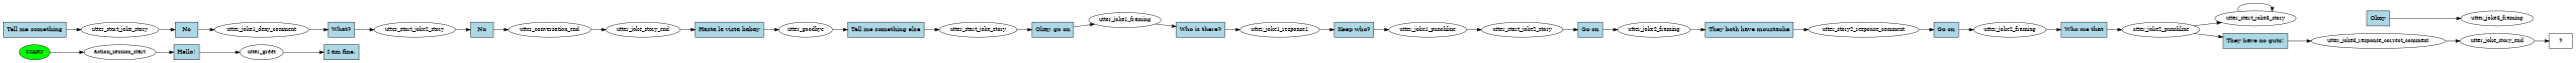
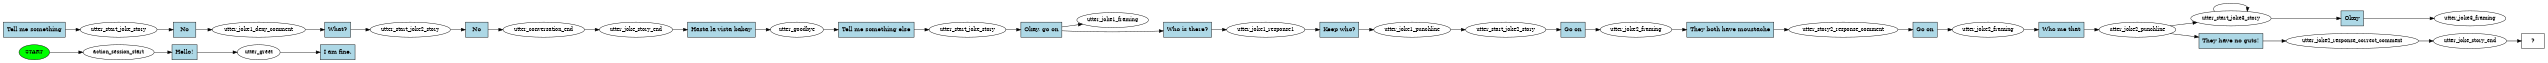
  digraph {
    rankdir=LR
    node [fontsize=12]
    n1 [fillcolor=green label=START style=filled]
    n2 [label=action_session_start]
    n3 [fillcolor=lightblue label="Hello!" shape=rect style=filled fontsize=""]
    n4 [label=utter_greet]
    n5 [fillcolor=lightblue label="I am fine." shape=rect style=filled fontsize=""]
    n6 [fillcolor=lightblue label="Tell me something" shape=rect style=filled fontsize=""]
    n7 [label=utter_start_joke_story]
    n8 [fillcolor=lightblue label=No shape=rect style=filled fontsize=""]
    n9 [label=utter_joke1_deny_comment]
    n10 [fillcolor=lightblue label="What?" shape=rect style=filled fontsize=""]
    n11 [label=utter_start_joke2_story]
    n12 [fillcolor=lightblue label=No shape=rect style=filled fontsize=""]
    n13 [label=utter_conversation_end]
    n14 [label=utter_joke_story_end]
    n15 [fillcolor=lightblue label="Hasta la vista babay" shape=rect style=filled fontsize=""]
    n16 [label=utter_goodbye]
    n17 [fillcolor=lightblue label="Tell me something else" shape=rect style=filled fontsize=""]
    n18 [label=utter_start_joke_story]
    n19 [fillcolor=lightblue label="Okay, go on" shape=rect style=filled fontsize=""]
    n20 [label=utter_joke1_framing]
    n21 [fillcolor=lightblue label="Who is there?" shape=rect style=filled fontsize=""]
    n22 [label=utter_joke1_response1]
    n23 [fillcolor=lightblue label="Keep who?" shape=rect style=filled fontsize=""]
    n24 [label=utter_joke1_punchline]
    n25 [label=utter_start_joke2_story]
    n26 [fillcolor=lightblue label="Go on" shape=rect style=filled fontsize=""]
    n27 [label=utter_joke2_framing]
    n28 [fillcolor=lightblue label="They both have moustache" shape=rect style=filled fontsize=""]
    n29 [label=utter_story2_response_comment]
    n30 [fillcolor=lightblue label="Go on" shape=rect style=filled fontsize=""]
    n31 [label=utter_joke2_framing]
    n32 [fillcolor=lightblue label="Who me that" shape=rect style=filled fontsize=""]
    n33 [label=utter_joke2_punchline]
    n34 [label=utter_start_joke3_story]
    n35 [fillcolor=lightblue label="They have no guts!" shape=rect style=filled fontsize=""]
    n36 [fillcolor=lightblue label=Okay shape=rect style=filled fontsize=""]
    n37 [label=utter_joke3_framing]
-   n38 [label=utter_joke3_response_correct_comment]
+   n38 [label=utter_joke2_response_correct_comment]
    n39 [label=utter_joke_story_end]
    n40 [label="  ?  " shape=rect fontsize=""]
    n1 -> n2
    n2 -> n3
    n3 -> n4
    n4 -> n5
    n6 -> n7
    n7 -> n8
    n8 -> n9
    n9 -> n10
    n10 -> n11
    n11 -> n12
    n12 -> n13
    n13 -> n14
    n14 -> n15
    n15 -> n16
    n16 -> n17
    n17 -> n18
    n18 -> n19
    n19 -> n20
-   n20 -> n21
+   n19 -> n21
    n21 -> n22
    n22 -> n23
    n23 -> n24
    n24 -> n25
    n25 -> n26
    n26 -> n27
    n27 -> n28
    n28 -> n29
    n29 -> n30
    n30 -> n31
    n31 -> n32
    n32 -> n33
    n33 -> n34
    n33 -> n35
    n34 -> n34
+   n34 -> n36
    n35 -> n38
    n36 -> n37
    n38 -> n39
    n39 -> n40
  }
